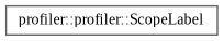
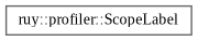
  digraph {
    rankdir=LR
    fontname="Liberation Serif"
-   n1 [color=grey40 fillcolor=white fontname="Liberation Serif" fontsize=10 height=0.2 label="profiler::profiler::ScopeLabel" shape=box style=filled width=0.4]
+   n1 [color=grey40 fillcolor=white fontname="Liberation Serif" fontsize=10 height=0.2 label="ruy::profiler::ScopeLabel" shape=box style=filled width=0.4]
  }
